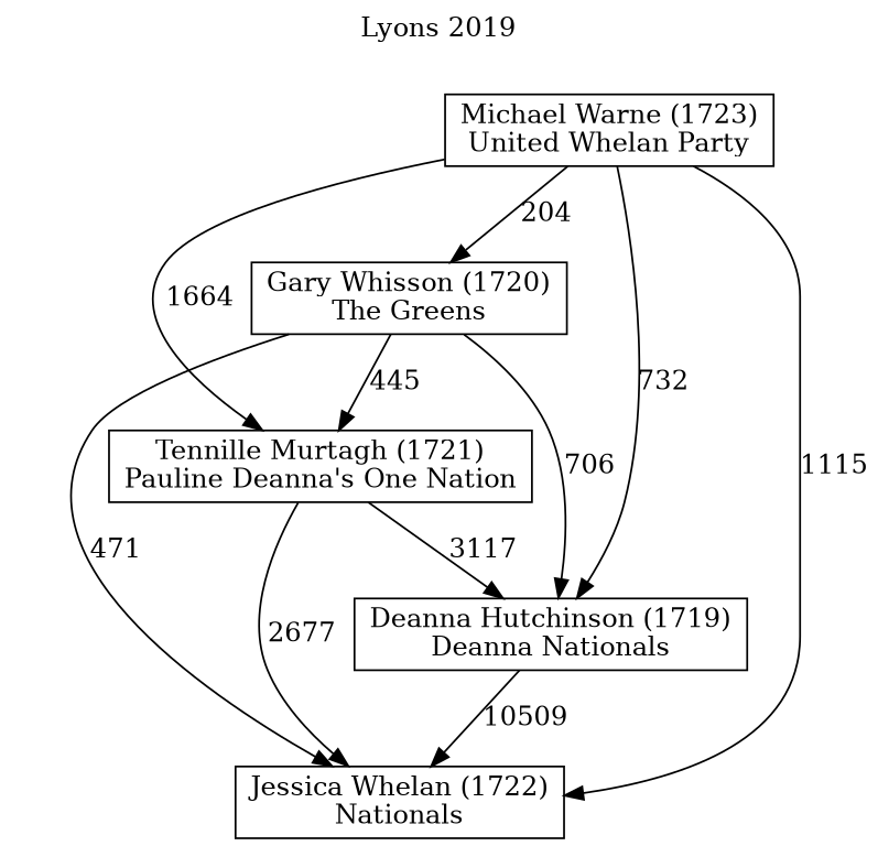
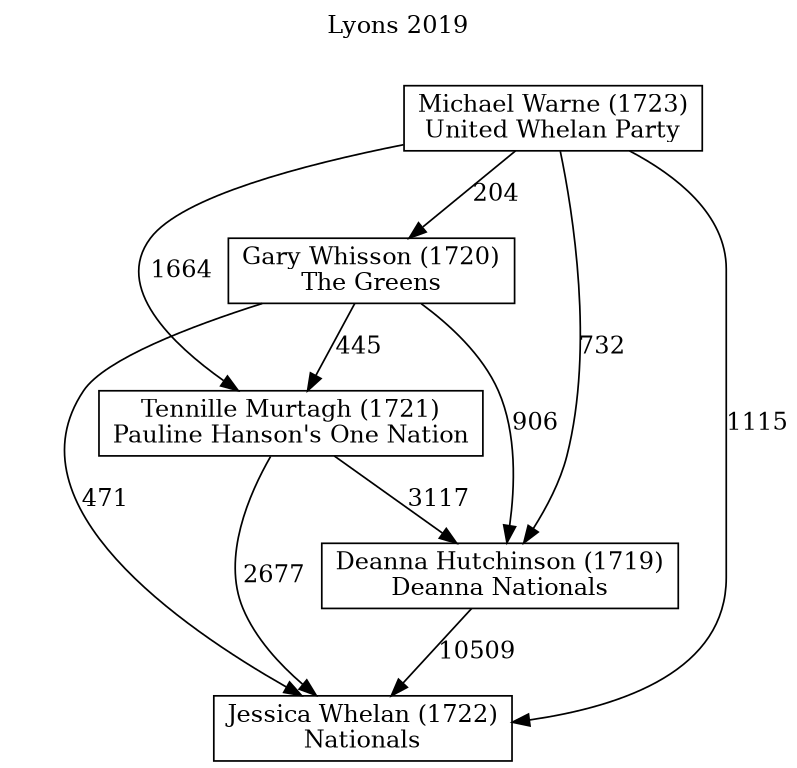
  digraph {
    label="Lyons 2019"
    labelloc=t
    mclimit=10
    node [shape=box]
    n1 [label="Jessica Whelan (1722)\nNationals"]
    n2 [label="Deanna Hutchinson (1719)\nDeanna Nationals"]
-   n3 [label="Tennille Murtagh (1721)\nPauline Deanna's One Nation"]
+   n3 [label="Tennille Murtagh (1721)\nPauline Hanson's One Nation"]
    n4 [label="Gary Whisson (1720)\nThe Greens"]
    n5 [label="Michael Warne (1723)\nUnited Whelan Party"]
    n2 -> n1 [label=10509]
    n3 -> n1 [label=2677]
    n3 -> n2 [label=3117]
    n4 -> n1 [label=471]
-   n4 -> n2 [label=706]
+   n4 -> n2 [label=906]
    n4 -> n3 [label=445]
    n5 -> n1 [label=1115]
    n5 -> n2 [label=732]
    n5 -> n3 [label=1664]
    n5 -> n4 [label=204]
  }
